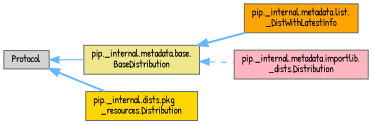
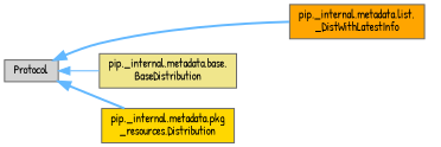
  digraph {
    fontname="Patrick Hand"
    rankdir=LR
    node [color=gray40 fontname="Patrick Hand" fontsize=10 shape=box style=filled]
    edge [color=steelblue1 dir=back fontname="Patrick Hand" fontsize=10 labelfontname=Helvetica labelfontsize=10 style=bold]
    n1 [fillcolor=khaki fontcolor=black height=0.2 label="pip._internal.metadata.base.\lBaseDistribution" width=0.4]
    n2 [fillcolor=orange height=0.2 label="pip._internal.metadata.list.\l_DistWithLatestInfo" width=0.4]
-   n3 [fillcolor=lightpink height=0.2 label="pip._internal.metadata.importlib.\l_dists.Distribution" width=0.4]
-   n4 [fillcolor=gold height=0.2 label="pip._internal.dists.pkg\l_resources.Distribution" width=0.4]
+   n4 [fillcolor=gold height=0.2 label="pip._internal.metadata.pkg\l_resources.Distribution" width=0.4]
    n5 [fillcolor=lightgrey height=0.2 label=Protocol width=0.4]
-   n1 -> n2
-   n1 -> n3 [style=dashed]
+   n5 -> n2
    n5 -> n1 [style=solid]
    n5 -> n4
  }
